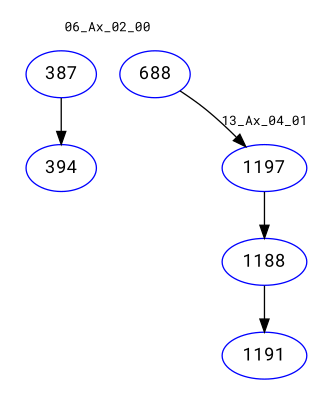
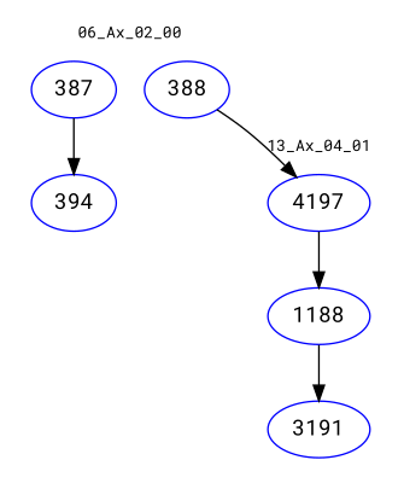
  digraph {
    fontname="Roboto Mono"
    node [color=blue fontname="Roboto Mono"]
    edge [color=black fontname="Roboto Mono"]
-   n1 [label=688]
+   n1 [label=388]
    n2 [label=387]
    n3 [label=394]
-   n4 [label=1197]
+   n4 [label=4197]
    n5 [label=1188]
-   n6 [label=1191]
+   n6 [label=3191]
    subgraph cluster_1 {
      color=white
      fontsize=10
      label="06_Ax_02_00"
      n1
      n2
      n3
    }
    subgraph cluster_2 {
      color=white
      fontsize=10
      label="13_Ax_04_01"
      n4
      n5
      n6
    }
    n1 -> n4
    n2 -> n3
    n4 -> n5
    n5 -> n6
  }
